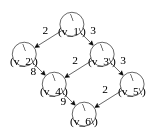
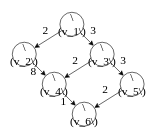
  <mxCell id="0" />
  <mxCell id="1" parent="0" />
  <mxCell id="2" style="edgeStyle=none;html=1;" edge="1" parent="1" source="4" target="6"><mxGeometry relative="1" as="geometry" /></mxCell>
  <mxCell id="3" style="edgeStyle=none;html=1;" edge="1" parent="1" source="4" target="9"><mxGeometry relative="1" as="geometry" /></mxCell>
  <mxCell id="4" value="\(v_1\)" style="ellipse;whiteSpace=wrap;html=1;fontFamily=Times New Roman;fontSize=19;" vertex="1" parent="1"><mxGeometry x="99.5" y="20" width="40" height="40" as="geometry" /></mxCell>
  <mxCell id="5" style="edgeStyle=none;html=1;" edge="1" parent="1" source="6" target="11"><mxGeometry relative="1" as="geometry" /></mxCell>
  <mxCell id="6" value="\(v_2\)" style="ellipse;whiteSpace=wrap;html=1;fontFamily=Times New Roman;fontSize=19;" vertex="1" parent="1"><mxGeometry x="20" y="70" width="40" height="40" as="geometry" /></mxCell>
  <mxCell id="7" style="edgeStyle=none;html=1;" edge="1" parent="1" source="9" target="11"><mxGeometry relative="1" as="geometry" /></mxCell>
  <mxCell id="8" style="edgeStyle=none;html=1;" edge="1" parent="1" source="9" target="13"><mxGeometry relative="1" as="geometry" /></mxCell>
  <mxCell id="9" value="\(v_3\)" style="ellipse;whiteSpace=wrap;html=1;fontFamily=Times New Roman;fontSize=19;" vertex="1" parent="1"><mxGeometry x="150" y="70" width="40" height="40" as="geometry" /></mxCell>
  <mxCell id="10" style="edgeStyle=none;html=1;" edge="1" parent="1" source="11" target="14"><mxGeometry relative="1" as="geometry" /></mxCell>
  <mxCell id="11" value="\(v_4\)" style="ellipse;whiteSpace=wrap;html=1;fontFamily=Times New Roman;fontSize=19;" vertex="1" parent="1"><mxGeometry x="70" y="120" width="40" height="40" as="geometry" /></mxCell>
  <mxCell id="12" style="edgeStyle=none;html=1;" edge="1" parent="1" source="13" target="14"><mxGeometry relative="1" as="geometry" /></mxCell>
  <mxCell id="13" value="\(v_5\)" style="ellipse;whiteSpace=wrap;html=1;fontFamily=Times New Roman;fontSize=19;" vertex="1" parent="1"><mxGeometry x="200" y="120" width="40" height="40" as="geometry" /></mxCell>
  <mxCell id="14" value="\(v_6\)" style="ellipse;whiteSpace=wrap;html=1;fontFamily=Times New Roman;fontSize=19;" vertex="1" parent="1"><mxGeometry x="120" y="170" width="40" height="40" as="geometry" /></mxCell>
  <mxCell id="15" value="2" style="text;html=1;align=center;verticalAlign=middle;resizable=0;points=[];autosize=1;strokeColor=none;fillColor=none;fontFamily=Times New Roman;fontSize=19;" vertex="1" parent="1"><mxGeometry x="60" y="30" width="30" height="40" as="geometry" /></mxCell>
  <mxCell id="16" value="2" style="text;html=1;align=center;verticalAlign=middle;resizable=0;points=[];autosize=1;strokeColor=none;fillColor=none;fontFamily=Times New Roman;fontSize=19;" vertex="1" parent="1"><mxGeometry x="109.5" y="80" width="30" height="40" as="geometry" /></mxCell>
  <mxCell id="17" value="2" style="text;html=1;align=center;verticalAlign=middle;resizable=0;points=[];autosize=1;strokeColor=none;fillColor=none;fontFamily=Times New Roman;fontSize=19;" vertex="1" parent="1"><mxGeometry x="160" y="130" width="30" height="40" as="geometry" /></mxCell>
  <mxCell id="18" value="3" style="text;html=1;align=center;verticalAlign=middle;resizable=0;points=[];autosize=1;strokeColor=none;fillColor=none;fontFamily=Times New Roman;fontSize=19;" vertex="1" parent="1"><mxGeometry x="139.5" y="30" width="30" height="40" as="geometry" /></mxCell>
  <mxCell id="19" value="3" style="text;html=1;align=center;verticalAlign=middle;resizable=0;points=[];autosize=1;strokeColor=none;fillColor=none;fontFamily=Times New Roman;fontSize=19;" vertex="1" parent="1"><mxGeometry x="190" y="80" width="30" height="40" as="geometry" /></mxCell>
  <mxCell id="20" value="8" style="text;html=1;align=center;verticalAlign=middle;resizable=0;points=[];autosize=1;strokeColor=none;fillColor=none;fontFamily=Times New Roman;fontSize=19;" vertex="1" parent="1"><mxGeometry x="40" y="100" width="30" height="40" as="geometry" /></mxCell>
- <mxCell id="21" value="9" style="text;html=1;align=center;verticalAlign=middle;resizable=0;points=[];autosize=1;strokeColor=none;fillColor=none;fontFamily=Times New Roman;fontSize=19;" vertex="1" parent="1"><mxGeometry x="90" y="150" width="30" height="40" as="geometry" /></mxCell>
+ <mxCell id="21" value="1" style="text;html=1;align=center;verticalAlign=middle;resizable=0;points=[];autosize=1;strokeColor=none;fillColor=none;fontFamily=Times New Roman;fontSize=19;" vertex="1" parent="1"><mxGeometry x="90" y="150" width="30" height="40" as="geometry" /></mxCell>
